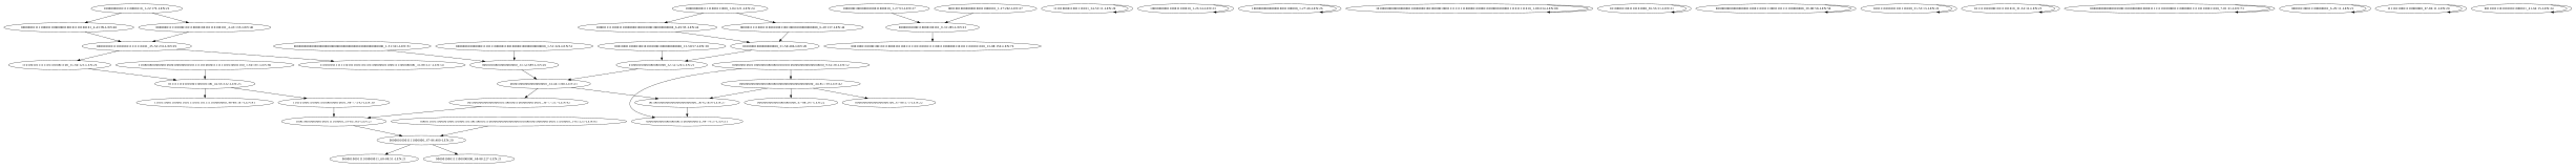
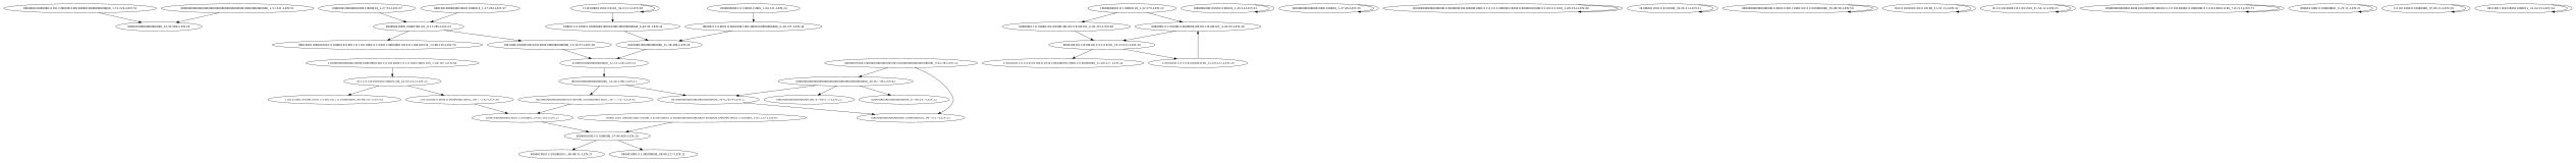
  digraph {
    fontname="Liberation Serif"
    node [fontname="Liberation Serif"]
    edge [fontname="Liberation Serif"]
    "000000010000000111011100000110010000010000000000000_1-51:224-LEN:51"
    "00000100000000000000_33-52:689-LEN:20"
    n3 [label="000010000000000000000_34-44:1360-LEN:21"]
    "001000000000000000010100000110000000010001_36-77:317-LEN:42"
    "001000000000000000000000000_36-62:854-LEN:27"
    "00010001100001001010100001000000000000_13-50:57-LEN:38"
    "010000100000000000000_32-52:520-LEN:21"
    "000000000000000000000000000000000000000000_44-85:739-LEN:42"
    "0000000000000000000000_67-88:247-LEN:22"
    "0000000000000000000100_67-88:175-LEN:22"
    "00000001000110000100101_9-31:285-LEN:23"
    "0001000110000100101110000101100111111011000111110011100000011010111100101010_13-88:159-LEN:76"
    n13 [label="000016000000001000111100000_59-85:363-LEN:27"]
    "00000010001111000000_67-86:400-LEN:20"
    "000001000111100000011_68-88:51-LEN:21"
    "000001000111100000000_68-88:227-LEN:21"
    "0000110011000001000110000110100100001110000000000000000001000000010000001000111100000_1-85:125-LEN:85"
    "0000000111110000110000000100101110100101_4-43:99-LEN:40"
    "00001001011101001011111110101_25-53:231-LEN:29"
    "110100101111111010110011101011000000011000111100000000_35-88:127-LEN:54"
    "11010010111111101010001100_35-60:123-LEN:26"
    "0111111101010001100001100_42-66:332-LEN:25"
    "11101000011001110101_34-53:11-LEN:20"
    "10000000001100011100010_1-26:14-LEN:23"
    "110101000110000110000000010001_48-77:142-LEN:30"
    "11010100011000011001111001101111100000000_48-88:187-LEN:41"
    "0000000000000000000110000000010_44-74:37-LEN:31"
    "10000000000000010001100000_1-27:40-LEN:26"
    "1000000000111110000110_1-22:179-LEN:22"
    "0000000111110000110110000100101110100101_4-43:135-LEN:40"
    "1010000000000000000110000000100100000100011111111110000011000011000000100001111011111010_1-88:234-LEN:88"
    "00000111110001110000000100010000100000000000_6-49:95-LEN:44"
    "00100001000000000000_31-50:406-LEN:20"
    "0000000100011000000000000001001010000000000000000000_9-62:38-LEN:52"
    "000000000000000000000000000000000000010000000000000_1-51:321-LEN:51"
    n36 [label="100000000011111000111000_1-84:121-LEN:24"]
    "00000111110001110001000110010000100000000000_6-49:137-LEN:44"
    "101000011001110101000_36-56:11-LEN:21"
    "00000000000000000011000111001110001101111100000000_39-88:58-LEN:50"
    "110000000000000100001000000010011111010000111111101010001100_1-60:187-LEN:60"
    "100000010000000100011000010_1-27:53-LEN:27"
    n42 [label="0101110100101101110108_31-53:13-LEN:22"]
    "01111101000011011101010_31-54:12-LEN:23"
    "0000000000000010000101000000010000111111101000001110000001111101100011100_7-81:21-LEN:73"
    "000100100000000100011000010_1-27:202-LEN:27"
    "000001100011100000001_6-29:11-LEN:21"
    "11110110001110000000_67-86:11-LEN:20"
    "001100111010100011000011_41-64:15-LEN:24"
    "000000010000000111011100000110010000010000000000000_1-51:224-LEN:51" -> "00000100000000000000_33-52:689-LEN:20"
-   "00000100000000000000_33-52:689-LEN:20" -> n3
    n3 -> "001000000000000000010100000110000000010001_36-77:317-LEN:42"
    n3 -> "001000000000000000000000000_36-62:854-LEN:27"
    "001000000000000000010100000110000000010001_36-77:317-LEN:42" -> n13
    "001000000000000000000000000_36-62:854-LEN:27" -> "0000000000000000000110000000010_44-74:37-LEN:31"
    "00010001100001001010100001000000000000_13-50:57-LEN:38" -> "010000100000000000000_32-52:520-LEN:21"
    "010000100000000000000_32-52:520-LEN:21" -> n3
    "000000000000000000000000000000000000000000_44-85:739-LEN:42" -> "001000000000000000000000000_36-62:854-LEN:27"
    "000000000000000000000000000000000000000000_44-85:739-LEN:42" -> "0000000000000000000000_67-88:247-LEN:22"
    "000000000000000000000000000000000000000000_44-85:739-LEN:42" -> "0000000000000000000100_67-88:175-LEN:22"
+   "00000001000110000100101_9-31:285-LEN:23" -> "00010001100001001010100001000000000000_13-50:57-LEN:38"
    "00000001000110000100101_9-31:285-LEN:23" -> "0001000110000100101110000101100111111011000111110011100000011010111100101010_13-88:159-LEN:76"
    n13 -> "00000010001111000000_67-86:400-LEN:20"
    "00000010001111000000_67-86:400-LEN:20" -> "000001000111100000011_68-88:51-LEN:21"
    "00000010001111000000_67-86:400-LEN:20" -> "000001000111100000000_68-88:227-LEN:21"
    "0000110011000001000110000110100100001110000000000000000001000000010000001000111100000_1-85:125-LEN:85" -> "00000010001111000000_67-86:400-LEN:20"
    "0000000111110000110000000100101110100101_4-43:99-LEN:40" -> "00001001011101001011111110101_25-53:231-LEN:29"
    "00001001011101001011111110101_25-53:231-LEN:29" -> "110100101111111010110011101011000000011000111100000000_35-88:127-LEN:54"
    "00001001011101001011111110101_25-53:231-LEN:29" -> "11010010111111101010001100_35-60:123-LEN:26"
-   "11010010111111101010001100_35-60:123-LEN:26" -> "0111111101010001100001100_42-66:332-LEN:25"
+   "11010010111111101010001100_35-60:123-LEN:26" -> "0000000111110000110000000100101110100101_4-43:99-LEN:40"
    "0111111101010001100001100_42-66:332-LEN:25" -> "110101000110000110000000010001_48-77:142-LEN:30"
    "0111111101010001100001100_42-66:332-LEN:25" -> "11010100011000011001111001101111100000000_48-88:187-LEN:41"
    "11101000011001110101_34-53:11-LEN:20" -> "11101000011001110101_34-53:11-LEN:20"
    "10000000001100011100010_1-26:14-LEN:23" -> "10000000001100011100010_1-26:14-LEN:23"
    "110101000110000110000000010001_48-77:142-LEN:30" -> n13
    "10000000000000010001100000_1-27:40-LEN:26" -> "10000000000000010001100000_1-27:40-LEN:26"
    "1000000000111110000110_1-22:179-LEN:22" -> "0000000111110000110000000100101110100101_4-43:99-LEN:40"
    "1000000000111110000110_1-22:179-LEN:22" -> "0000000111110000110110000100101110100101_4-43:135-LEN:40"
    "0000000111110000110110000100101110100101_4-43:135-LEN:40" -> "00001001011101001011111110101_25-53:231-LEN:29"
    "1010000000000000000110000000100100000100011111111110000011000011000000100001111011111010_1-88:234-LEN:88" -> "1010000000000000000110000000100100000100011111111110000011000011000000100001111011111010_1-88:234-LEN:88"
    "00000111110001110000000100010000100000000000_6-49:95-LEN:44" -> "00100001000000000000_31-50:406-LEN:20"
    "00100001000000000000_31-50:406-LEN:20" -> "010000100000000000000_32-52:520-LEN:21"
    "0000000100011000000000000001001010000000000000000000_9-62:38-LEN:52" -> "000000000000000000000000000000000000000000_44-85:739-LEN:42"
    "0000000100011000000000000001001010000000000000000000_9-62:38-LEN:52" -> "0000000000000000000110000000010_44-74:37-LEN:31"
    "000000000000000000000000000000000000010000000000000_1-51:321-LEN:51" -> "00000100000000000000_33-52:689-LEN:20"
-   n36 -> "00000111110001110000000100010000100000000000_6-49:95-LEN:44"
+   "11101000011001110101_34-53:11-LEN:20" -> "00000111110001110000000100010000100000000000_6-49:95-LEN:44"
    n36 -> "00000111110001110001000110010000100000000000_6-49:137-LEN:44"
    "00000111110001110001000110010000100000000000_6-49:137-LEN:44" -> "00100001000000000000_31-50:406-LEN:20"
    "101000011001110101000_36-56:11-LEN:21" -> "101000011001110101000_36-56:11-LEN:21"
    "00000000000000000011000111001110001101111100000000_39-88:58-LEN:50" -> "00000000000000000011000111001110001101111100000000_39-88:58-LEN:50"
    "110000000000000100001000000010011111010000111111101010001100_1-60:187-LEN:60" -> "0111111101010001100001100_42-66:332-LEN:25"
    "100000010000000100011000010_1-27:53-LEN:27" -> "00000001000110000100101_9-31:285-LEN:23"
    n42 -> n42
    "01111101000011011101010_31-54:12-LEN:23" -> "01111101000011011101010_31-54:12-LEN:23"
    "0000000000000010000101000000010000111111101000001110000001111101100011100_7-81:21-LEN:73" -> "0000000000000010000101000000010000111111101000001110000001111101100011100_7-81:21-LEN:73"
    "000100100000000100011000010_1-27:202-LEN:27" -> "00000001000110000100101_9-31:285-LEN:23"
    "000001100011100000001_6-29:11-LEN:21" -> "000001100011100000001_6-29:11-LEN:21"
    "11110110001110000000_67-86:11-LEN:20" -> "11110110001110000000_67-86:11-LEN:20"
    "001100111010100011000011_41-64:15-LEN:24" -> "001100111010100011000011_41-64:15-LEN:24"
  }
